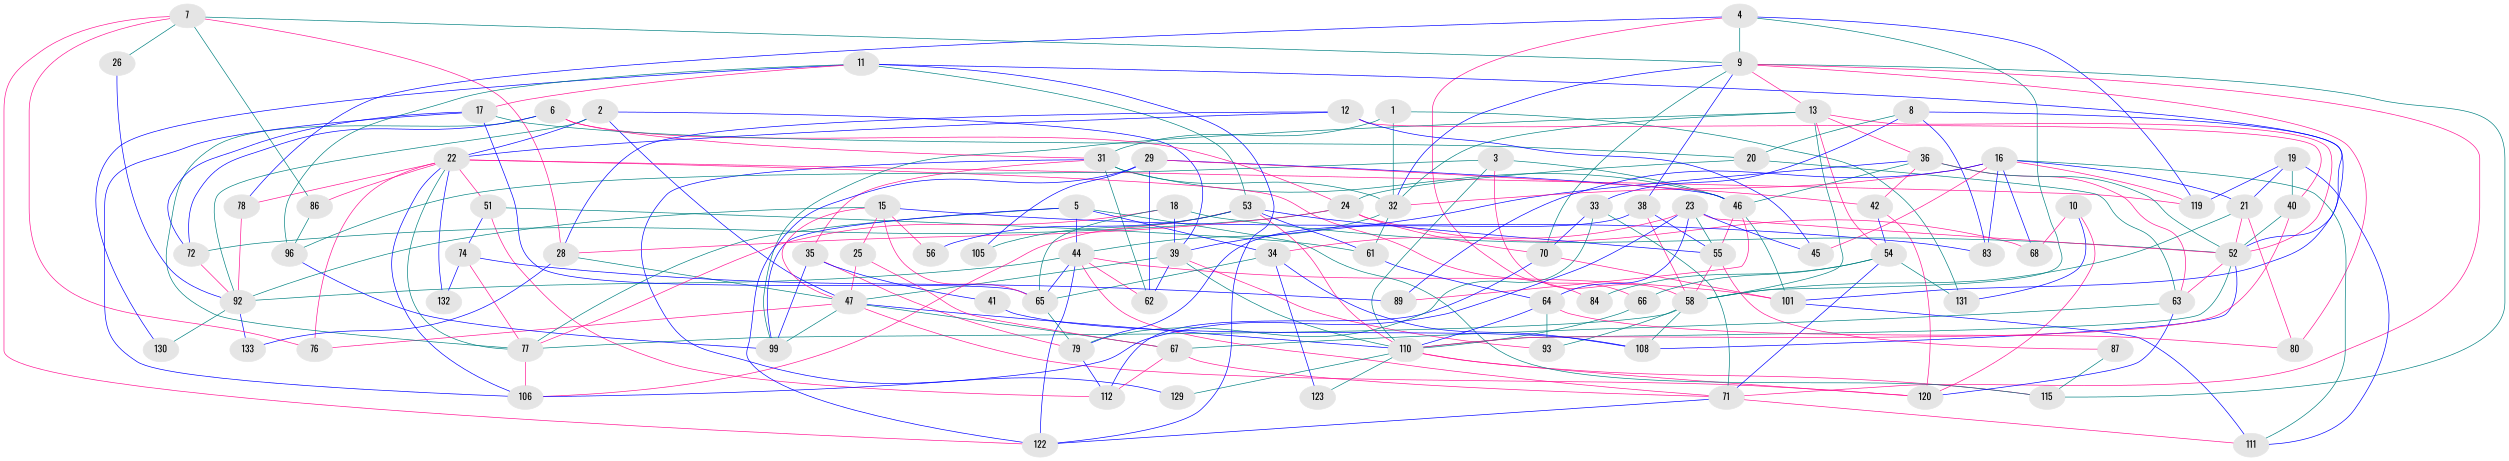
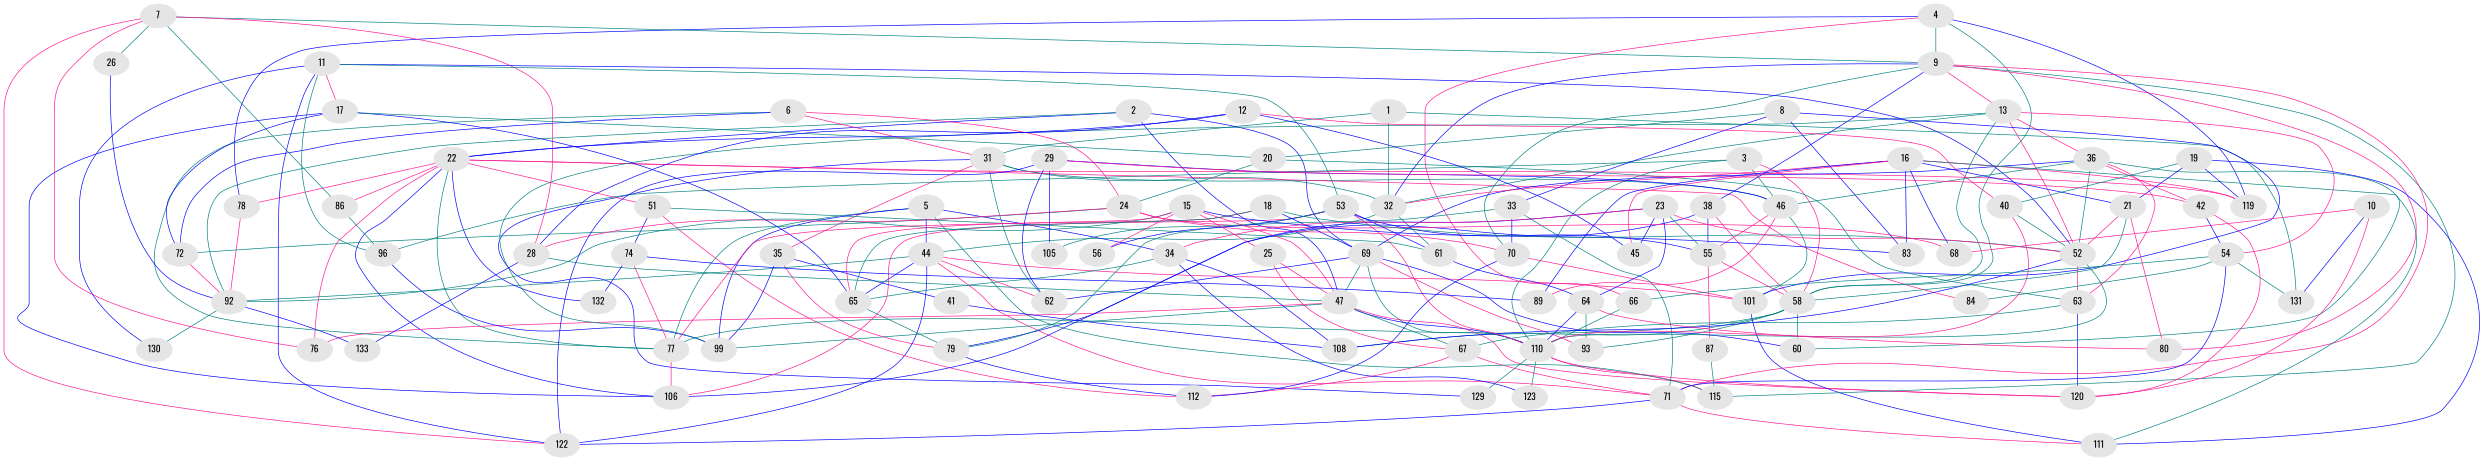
  graph {
    fontname=Oswald
    node [color=gray90 fontname=Oswald style=filled]
    edge [color=blue fontname=Oswald]
    31 [super="+82"]
    32 [super="+136"]
    46 [super="+98"]
    62
    35
    129
    1
    131
    44 [super="+100"]
    61
    2 [super="+14"]
    22 [super="+128"]
-   39 [super="+97"]
+   39 [super="+97" label=69]
    47 [super="+49"]
    92 [super="+102"]
    78
    119
    77 [super="+90"]
    76
    86
    106
    51 [super="+121"]
    84
    132
    110 [super="+124"]
+   60
    93
    99
    120
    67 [super="+134"]
    130
    133
    3 [super="+118"]
    58 [super="+85"]
    96
    101
    89
    55 [super="+127"]
    108 [super="+117"]
    115
    123
    4 [super="+34"]
    9 [super="+48"]
    66
    13 [super="+135"]
    38
    70 [super="+81"]
    71 [super="+125"]
    80
    5 [super="+114"]
    n51 [label=34]
    65 [super="+103"]
    122
    6 [super="+75"]
    24 [super="+50"]
    72
    28
    68
    7 [super="+27"]
    26
    8 [super="+88"]
    20 [super="+104"]
    33 [super="+69"]
    83
    63 [super="+107"]
    79
    111
    52 [super="+57"]
    36 [super="+94"]
    54 [super="+59"]
    112
    10
    11 [super="+95"]
    17 [super="+126"]
    53 [super="+116"]
    56
    105
    12
    40
    45 [super="+91"]
    42
    15 [super="+109"]
    25
    16 [super="+43"]
    21 [super="+37"]
    18
    19
    74
    23 [super="+73"]
    64
    87
    29
    41
    31 -- 32 [color=teal]
    31 -- 46 [color=teal]
    31 -- 62 [color=teal]
    31 -- 35 [color=deeppink]
    31 -- 129
    32 -- 44 [color=teal]
    32 -- 61 [color=teal]
    46 -- 101 [color=teal]
    46 -- 89 [color=deeppink]
    46 -- 55 [color=deeppink]
    35 -- 99
    35 -- 79 [color=deeppink]
    35 -- 41
    1 -- 31 [color=teal]
    1 -- 32 [color=teal]
    1 -- 131 [color=teal]
    44 -- 62 [color=deeppink]
    44 -- 92 [color=teal]
    44 -- 101 [color=deeppink]
    44 -- 71 [color=deeppink]
    44 -- 65
    44 -- 122
    61 -- 64
    2 -- 22
    2 -- 39
    2 -- 47
    2 -- 92 [color=teal]
    22 -- 78 [color=deeppink]
    22 -- 119 [color=deeppink]
    22 -- 77 [color=teal]
    22 -- 76 [color=deeppink]
    22 -- 86 [color=deeppink]
    22 -- 106
    22 -- 51 [color=deeppink]
    22 -- 84 [color=deeppink]
    22 -- 132
    39 -- 62
    39 -- 47 [color=teal]
    39 -- 110 [color=teal]
+   39 -- 60
    39 -- 93 [color=deeppink]
    47 -- 76 [color=deeppink]
    47 -- 110
    47 -- 99 [color=teal]
    47 -- 120 [color=deeppink]
    47 -- 67 [color=teal]
    92 -- 130 [color=teal]
    92 -- 133
    78 -- 92 [color=deeppink]
    77 -- 106 [color=deeppink]
    86 -- 96 [color=teal]
    51 -- 61 [color=teal]
    51 -- 112 [color=deeppink]
    51 -- 74
    110 -- 129 [color=teal]
    110 -- 120 [color=deeppink]
    110 -- 115 [color=deeppink]
    110 -- 123 [color=teal]
    67 -- 71 [color=deeppink]
    67 -- 112 [color=deeppink]
    3 -- 46 [color=teal]
    3 -- 110 [color=teal]
    3 -- 58 [color=deeppink]
    3 -- 96 [color=teal]
    58 -- 77 [color=teal]
+   58 -- 60 [color=teal]
    58 -- 93 [color=teal]
    58 -- 108 [color=teal]
    96 -- 99
    101 -- 111
    55 -- 58 [color=deeppink]
    55 -- 87 [color=deeppink]
    4 -- 78
    4 -- 119
    4 -- 58 [color=teal]
    4 -- 9 [color=teal]
    4 -- 66 [color=deeppink]
    9 -- 32
    9 -- 115 [color=teal]
    9 -- 13 [color=deeppink]
    9 -- 38
    9 -- 70 [color=teal]
    9 -- 71 [color=deeppink]
    9 -- 80 [color=deeppink]
    66 -- 110 [color=teal]
    13 -- 32 [color=teal]
    13 -- 99 [color=teal]
    13 -- 58 [color=teal]
    13 -- 52 [color=deeppink]
    13 -- 36 [color=deeppink]
    13 -- 54 [color=deeppink]
    38 -- 58 [color=deeppink]
    38 -- 55
    38 -- 79
    70 -- 101 [color=deeppink]
    70 -- 112
    71 -- 122
    71 -- 111 [color=deeppink]
    5 -- 44
    5 -- 77 [color=teal]
    5 -- 99
    5 -- 115 [color=teal]
    5 -- n51
    n51 -- 108
    n51 -- 123
    n51 -- 65 [color=teal]
    65 -- 79 [color=teal]
    6 -- 31 [color=deeppink]
    6 -- 77 [color=teal]
    6 -- 24 [color=deeppink]
    6 -- 72
    24 -- 70 [color=deeppink]
    24 -- 72 [color=teal]
    24 -- 28 [color=deeppink]
    24 -- 68 [color=deeppink]
    72 -- 92 [color=deeppink]
    28 -- 47 [color=teal]
    28 -- 133
    7 -- 76 [color=deeppink]
    7 -- 86 [color=teal]
    7 -- 9 [color=teal]
    7 -- 122 [color=deeppink]
    7 -- 28 [color=deeppink]
    7 -- 26 [color=teal]
    26 -- 92
    8 -- 101
    8 -- 20 [color=teal]
    8 -- 33
    8 -- 83
    20 -- 24 [color=teal]
    20 -- 63 [color=teal]
    33 -- 70
    33 -- 71 [color=teal weight=2]
    33 -- 79 [color=teal]
    63 -- 120
    63 -- 67 [color=teal]
    79 -- 112
    52 -- 110 [color=teal]
    52 -- 108
    52 -- 63 [color=deeppink]
    36 -- 46 [color=teal]
    36 -- 39
+   36 -- 60 [color=teal]
    36 -- 63 [color=deeppink]
    36 -- 52 [color=teal]
    36 -- 42 [color=deeppink]
    54 -- 131 [color=teal]
    54 -- 84 [color=teal]
    54 -- 66 [color=teal]
    54 -- 71
    10 -- 131
    10 -- 120 [color=deeppink]
    10 -- 68 [color=deeppink]
    11 -- 130
    11 -- 96 [color=teal]
    11 -- 122
    11 -- 52
    11 -- 17 [color=deeppink]
    11 -- 53 [color=teal]
    17 -- 106
    17 -- 65
    17 -- 72
    17 -- 20 [color=teal]
    53 -- 61
    53 -- 106 [color=deeppink]
    53 -- 110 [color=deeppink]
    53 -- 55
    53 -- 56
    53 -- 105 [color=teal]
    12 -- 22
    12 -- 28
    12 -- 40 [color=deeppink]
    12 -- 45
    40 -- 110 [color=deeppink]
    40 -- 52 [color=teal]
    42 -- 120 [color=deeppink]
    42 -- 54
    15 -- 47 [color=deeppink]
    15 -- 92 [color=teal]
    15 -- 65 [color=deeppink]
    15 -- 83
    15 -- 56 [color=deeppink]
    15 -- 25 [color=deeppink]
    25 -- 47 [color=deeppink]
    25 -- 67 [color=deeppink]
    16 -- 32 [color=deeppink]
    16 -- 119 [color=deeppink]
    16 -- 89
    16 -- 68
    16 -- 83
    16 -- 111 [color=teal]
    16 -- 45 [color=deeppink]
    16 -- 21
    21 -- 58 [color=teal]
    21 -- 80 [color=deeppink]
    21 -- 52 [color=deeppink]
    18 -- 39
    18 -- 77 [color=deeppink]
    18 -- 65 [color=teal]
    18 -- 52 [color=teal]
    19 -- 119
    19 -- 111
    19 -- 40 [color=teal]
    19 -- 21
    74 -- 77 [color=deeppink]
    74 -- 132
    74 -- 89
    23 -- 106
    23 -- 55 [color=teal]
    23 -- n51 [color=deeppink]
    23 -- 52 [color=deeppink]
    23 -- 45
    23 -- 64
    64 -- 110
    64 -- 93 [color=teal]
    64 -- 80 [color=deeppink]
    87 -- 115 [color=teal]
    29 -- 46
    29 -- 62
    29 -- 122
    29 -- 105
    29 -- 42 [color=deeppink]
    41 -- 108
  }
